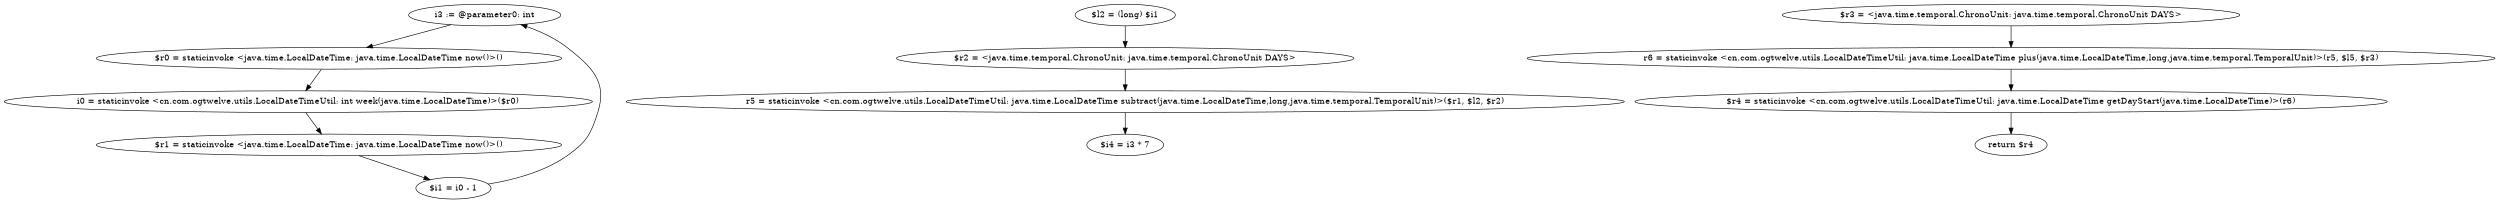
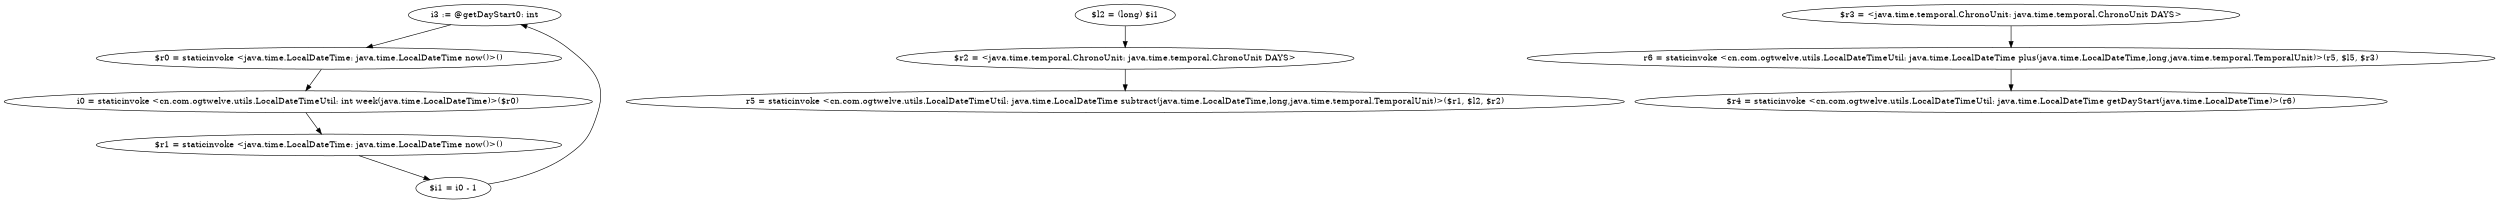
  digraph {
-   "i3 := @parameter0: int"
+   "i3 := @parameter0: int" [label="i3 := @getDayStart0: int"]
    "$r0 = staticinvoke <java.time.LocalDateTime: java.time.LocalDateTime now()>()"
    "i0 = staticinvoke <cn.com.ogtwelve.utils.LocalDateTimeUtil: int week(java.time.LocalDateTime)>($r0)"
    "$r1 = staticinvoke <java.time.LocalDateTime: java.time.LocalDateTime now()>()"
    "$i1 = i0 - 1"
    "$l2 = (long) $i1"
    "$r2 = <java.time.temporal.ChronoUnit: java.time.temporal.ChronoUnit DAYS>"
    "r5 = staticinvoke <cn.com.ogtwelve.utils.LocalDateTimeUtil: java.time.LocalDateTime subtract(java.time.LocalDateTime,long,java.time.temporal.TemporalUnit)>($r1, $l2, $r2)"
-   "$i4 = i3 * 7"
    "$r3 = <java.time.temporal.ChronoUnit: java.time.temporal.ChronoUnit DAYS>"
    "r6 = staticinvoke <cn.com.ogtwelve.utils.LocalDateTimeUtil: java.time.LocalDateTime plus(java.time.LocalDateTime,long,java.time.temporal.TemporalUnit)>(r5, $l5, $r3)"
    "$r4 = staticinvoke <cn.com.ogtwelve.utils.LocalDateTimeUtil: java.time.LocalDateTime getDayStart(java.time.LocalDateTime)>(r6)"
-   "return $r4"
    "i3 := @parameter0: int" -> "$r0 = staticinvoke <java.time.LocalDateTime: java.time.LocalDateTime now()>()"
    "$r0 = staticinvoke <java.time.LocalDateTime: java.time.LocalDateTime now()>()" -> "i0 = staticinvoke <cn.com.ogtwelve.utils.LocalDateTimeUtil: int week(java.time.LocalDateTime)>($r0)"
    "i0 = staticinvoke <cn.com.ogtwelve.utils.LocalDateTimeUtil: int week(java.time.LocalDateTime)>($r0)" -> "$r1 = staticinvoke <java.time.LocalDateTime: java.time.LocalDateTime now()>()"
    "$r1 = staticinvoke <java.time.LocalDateTime: java.time.LocalDateTime now()>()" -> "$i1 = i0 - 1"
    "$i1 = i0 - 1" -> "i3 := @parameter0: int"
    "$l2 = (long) $i1" -> "$r2 = <java.time.temporal.ChronoUnit: java.time.temporal.ChronoUnit DAYS>"
    "$r2 = <java.time.temporal.ChronoUnit: java.time.temporal.ChronoUnit DAYS>" -> "r5 = staticinvoke <cn.com.ogtwelve.utils.LocalDateTimeUtil: java.time.LocalDateTime subtract(java.time.LocalDateTime,long,java.time.temporal.TemporalUnit)>($r1, $l2, $r2)"
-   "r5 = staticinvoke <cn.com.ogtwelve.utils.LocalDateTimeUtil: java.time.LocalDateTime subtract(java.time.LocalDateTime,long,java.time.temporal.TemporalUnit)>($r1, $l2, $r2)" -> "$i4 = i3 * 7"
    "$r3 = <java.time.temporal.ChronoUnit: java.time.temporal.ChronoUnit DAYS>" -> "r6 = staticinvoke <cn.com.ogtwelve.utils.LocalDateTimeUtil: java.time.LocalDateTime plus(java.time.LocalDateTime,long,java.time.temporal.TemporalUnit)>(r5, $l5, $r3)"
    "r6 = staticinvoke <cn.com.ogtwelve.utils.LocalDateTimeUtil: java.time.LocalDateTime plus(java.time.LocalDateTime,long,java.time.temporal.TemporalUnit)>(r5, $l5, $r3)" -> "$r4 = staticinvoke <cn.com.ogtwelve.utils.LocalDateTimeUtil: java.time.LocalDateTime getDayStart(java.time.LocalDateTime)>(r6)"
-   "$r4 = staticinvoke <cn.com.ogtwelve.utils.LocalDateTimeUtil: java.time.LocalDateTime getDayStart(java.time.LocalDateTime)>(r6)" -> "return $r4"
  }
